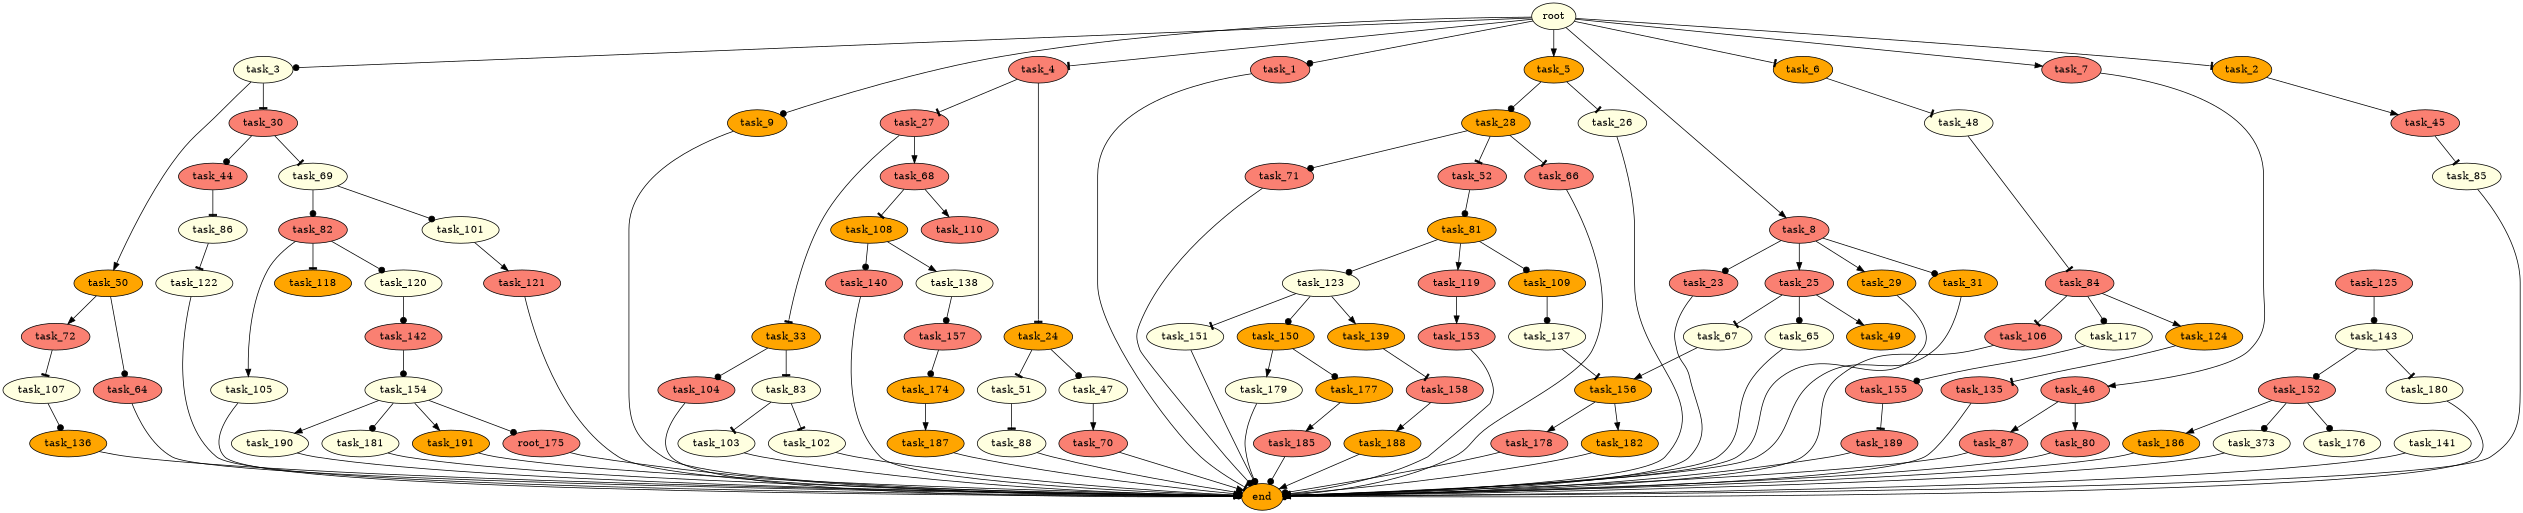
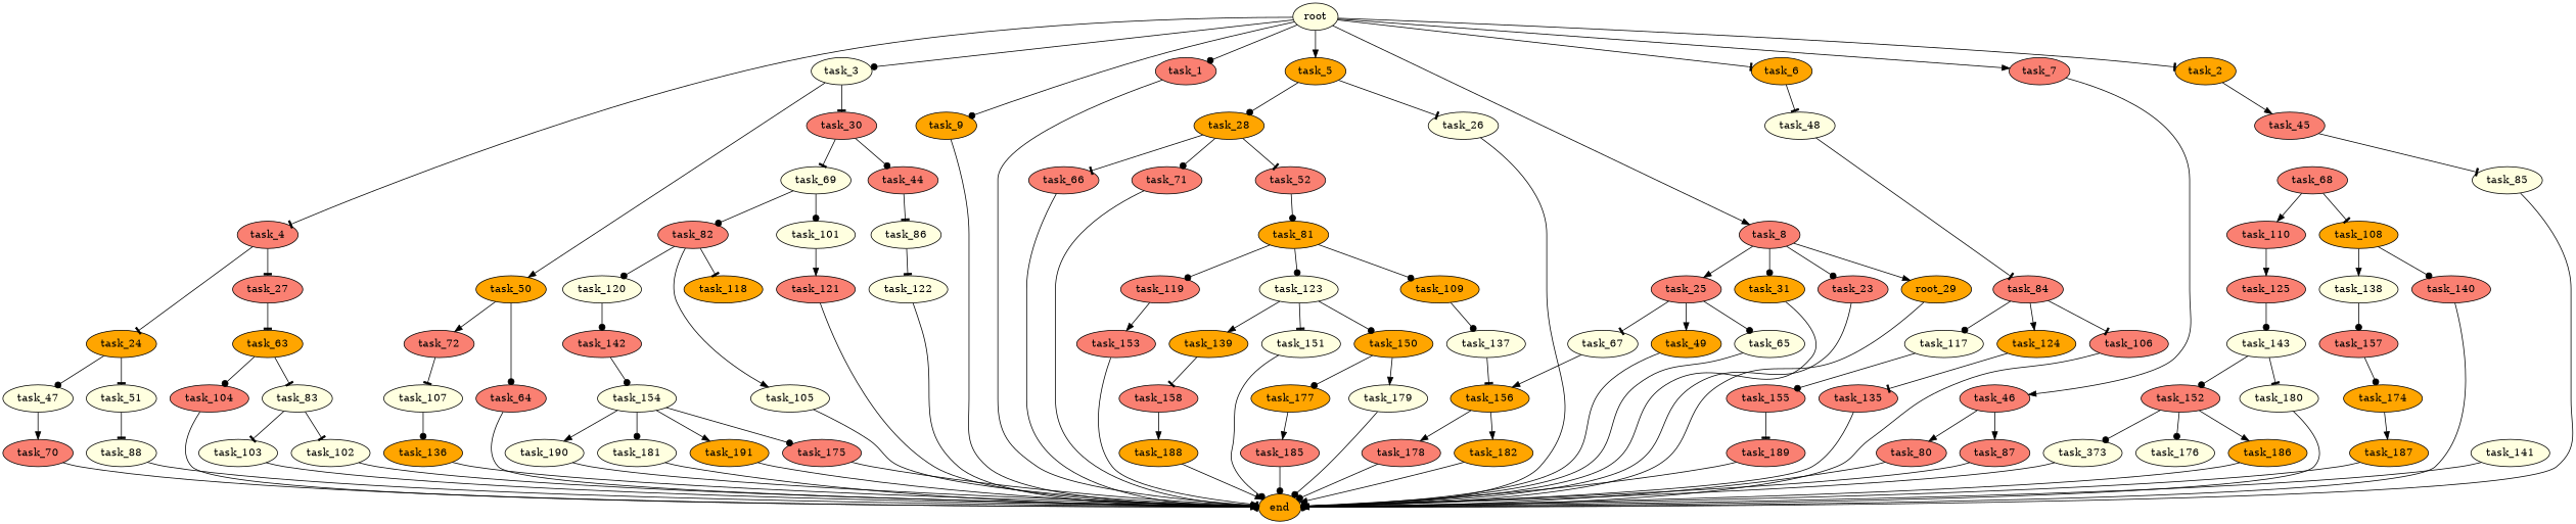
  digraph {
    node [fillcolor=salmon style=filled]
    edge [arrowhead=normal]
    task_118 [fillcolor=orange]
    task_141 [fillcolor=lightyellow]
    end [fillcolor=orange]
    task_102 [fillcolor=lightyellow]
    task_65 [fillcolor=lightyellow]
    root [fillcolor=lightyellow]
    task_2 [fillcolor=orange]
    task_4
    task_3 [fillcolor=lightyellow]
    task_9 [fillcolor=orange]
    task_1
    task_5 [fillcolor=orange]
    task_8
    task_6 [fillcolor=orange]
    task_7
    task_45
    task_24 [fillcolor=orange]
    task_27
    task_50 [fillcolor=orange]
    task_30
    task_28 [fillcolor=orange]
    task_26 [fillcolor=lightyellow]
    task_25
    task_31 [fillcolor=orange]
    task_23
-   task_29 [fillcolor=orange]
+   task_29 [fillcolor=orange label=root_29]
    task_48 [fillcolor=lightyellow]
    task_46
    task_176 [fillcolor=lightyellow]
    task_67 [fillcolor=lightyellow]
    task_156 [fillcolor=orange]
    task_182 [fillcolor=orange]
    task_178
    task_190 [fillcolor=lightyellow]
    task_188 [fillcolor=orange]
    task_158
    task_105 [fillcolor=lightyellow]
    task_107 [fillcolor=lightyellow]
    task_72
    task_136 [fillcolor=orange]
    task_85 [fillcolor=lightyellow]
    task_49 [fillcolor=orange]
    task_150 [fillcolor=orange]
    task_179 [fillcolor=lightyellow]
    task_177 [fillcolor=orange]
    task_185
    task_86 [fillcolor=lightyellow]
    task_44
    task_122 [fillcolor=lightyellow]
    task_135
    task_82
    task_120 [fillcolor=lightyellow]
    task_142
    task_139 [fillcolor=orange]
    task_71
    task_52
    task_66
    task_81 [fillcolor=orange]
    task_154 [fillcolor=lightyellow]
    task_64
    task_181 [fillcolor=lightyellow]
    task_155
    task_189
    task_121
    task_140
    task_153
    task_109 [fillcolor=orange]
    task_119
    task_123 [fillcolor=lightyellow]
    task_191 [fillcolor=orange]
    task_110
    task_125
    task_143 [fillcolor=lightyellow]
    task_186 [fillcolor=orange]
    task_69 [fillcolor=lightyellow]
    task_101 [fillcolor=lightyellow]
    task_104
    task_47 [fillcolor=lightyellow]
    task_51 [fillcolor=lightyellow]
-   task_63 [fillcolor=orange label=task_33]
+   task_63 [fillcolor=orange]
    task_68
    task_137 [fillcolor=lightyellow]
    task_84
    task_106
    task_117 [fillcolor=lightyellow]
    task_124 [fillcolor=orange]
    task_151 [fillcolor=lightyellow]
    task_80
    task_152
    n90 [fillcolor=lightyellow label=task_373]
    task_138 [fillcolor=lightyellow]
    task_157
    task_174 [fillcolor=orange]
-   task_175 [label=root_175]
+   task_175
    task_187 [fillcolor=orange]
    task_70
    task_88 [fillcolor=lightyellow]
    task_180 [fillcolor=lightyellow]
    task_83 [fillcolor=lightyellow]
    task_108 [fillcolor=orange]
    task_87
    task_103 [fillcolor=lightyellow]
    task_141 -> end
    task_102 -> end
    task_65 -> end [arrowhead=dot]
    root -> task_2 [arrowhead=tee]
    root -> task_4 [arrowhead=tee]
    root -> task_3 [arrowhead=dot]
    root -> task_9 [arrowhead=dot]
    root -> task_1 [arrowhead=dot]
    root -> task_5
    root -> task_8
    root -> task_6 [arrowhead=tee]
    root -> task_7
    task_2 -> task_45
    task_4 -> task_24 [arrowhead=tee]
    task_4 -> task_27 [arrowhead=tee]
    task_3 -> task_50
    task_3 -> task_30 [arrowhead=tee]
    task_9 -> end [arrowhead=dot]
    task_1 -> end [arrowhead=tee]
    task_5 -> task_28 [arrowhead=dot]
    task_5 -> task_26 [arrowhead=tee]
    task_8 -> task_25
    task_8 -> task_31 [arrowhead=dot]
    task_8 -> task_23 [arrowhead=dot]
    task_8 -> task_29
    task_6 -> task_48 [arrowhead=tee]
    task_7 -> task_46
    task_45 -> task_85 [arrowhead=tee]
    task_24 -> task_47 [arrowhead=dot]
    task_24 -> task_51 [arrowhead=tee]
    task_27 -> task_63 [arrowhead=tee]
-   task_27 -> task_68
    task_50 -> task_72
    task_50 -> task_64 [arrowhead=dot]
    task_30 -> task_44 [arrowhead=dot]
    task_30 -> task_69 [arrowhead=tee]
    task_28 -> task_71 [arrowhead=dot]
    task_28 -> task_52 [arrowhead=tee]
    task_28 -> task_66 [arrowhead=tee]
    task_26 -> end
    task_25 -> task_65 [arrowhead=dot]
    task_25 -> task_67 [arrowhead=tee]
    task_25 -> task_49
    task_31 -> end [arrowhead=tee]
    task_23 -> end [arrowhead=dot]
    task_29 -> end [arrowhead=tee]
    task_48 -> task_84 [arrowhead=tee]
    task_46 -> task_80
    task_46 -> task_87
    task_67 -> task_156
    task_156 -> task_182
    task_156 -> task_178
    task_182 -> end
    task_178 -> end [arrowhead=dot]
    task_190 -> end
    task_188 -> end
    task_158 -> task_188
    task_105 -> end
    task_107 -> task_136 [arrowhead=dot]
    task_72 -> task_107 [arrowhead=tee]
    task_136 -> end
    task_85 -> end
+   task_49 -> end
    task_150 -> task_179
    task_150 -> task_177 [arrowhead=dot]
    task_179 -> end [arrowhead=dot]
    task_177 -> task_185
    task_185 -> end [arrowhead=dot]
    task_86 -> task_122 [arrowhead=tee]
    task_44 -> task_86 [arrowhead=tee]
    task_122 -> end
    task_135 -> end [arrowhead=dot]
    task_82 -> task_118 [arrowhead=tee]
    task_82 -> task_105
    task_82 -> task_120 [arrowhead=dot]
    task_120 -> task_142 [arrowhead=dot]
    task_142 -> task_154 [arrowhead=dot]
    task_139 -> task_158 [arrowhead=tee]
    task_71 -> end [arrowhead=dot]
    task_52 -> task_81 [arrowhead=dot]
    task_66 -> end [arrowhead=tee]
    task_81 -> task_109 [arrowhead=dot]
-   task_81 -> task_119
+   task_81 -> task_119 [arrowhead=dot]
    task_81 -> task_123 [arrowhead=dot]
    task_154 -> task_190
    task_154 -> task_181 [arrowhead=dot]
    task_154 -> task_191
    task_154 -> task_175 [arrowhead=dot]
    task_64 -> end
    task_181 -> end [arrowhead=dot]
    task_155 -> task_189 [arrowhead=tee]
    task_189 -> end [arrowhead=tee]
    task_121 -> end
    task_140 -> end
    task_153 -> end
    task_109 -> task_137 [arrowhead=dot]
    task_119 -> task_153
    task_123 -> task_150 [arrowhead=dot]
    task_123 -> task_139
    task_123 -> task_151 [arrowhead=tee]
    task_191 -> end
+   task_110 -> task_125
    task_125 -> task_143 [arrowhead=dot]
    task_143 -> task_152 [arrowhead=dot]
    task_143 -> task_180 [arrowhead=tee]
    task_186 -> end [arrowhead=dot]
    task_69 -> task_82 [arrowhead=dot]
    task_69 -> task_101 [arrowhead=dot]
    task_101 -> task_121
    task_104 -> end
    task_47 -> task_70
    task_51 -> task_88 [arrowhead=tee]
    task_63 -> task_104 [arrowhead=dot]
    task_63 -> task_83 [arrowhead=tee]
    task_68 -> task_110
    task_68 -> task_108 [arrowhead=tee]
    task_137 -> task_156 [arrowhead=tee]
    task_84 -> task_106 [arrowhead=tee]
    task_84 -> task_117 [arrowhead=dot]
    task_84 -> task_124
    task_106 -> end [arrowhead=tee]
    task_117 -> task_155 [arrowhead=dot]
    task_124 -> task_135 [arrowhead=tee]
    task_151 -> end [arrowhead=dot]
    task_80 -> end [arrowhead=dot]
    task_152 -> task_176 [arrowhead=dot]
    task_152 -> task_186
    task_152 -> n90 [arrowhead=dot]
    n90 -> end [arrowhead=tee]
    task_138 -> task_157 [arrowhead=dot]
    task_157 -> task_174 [arrowhead=dot]
    task_174 -> task_187
    task_175 -> end
    task_187 -> end
    task_70 -> end
    task_88 -> end [arrowhead=dot]
    task_180 -> end
    task_83 -> task_102 [arrowhead=tee]
    task_83 -> task_103 [arrowhead=tee]
    task_108 -> task_140 [arrowhead=dot]
    task_108 -> task_138
    task_87 -> end [arrowhead=dot]
    task_103 -> end [arrowhead=dot]
  }
